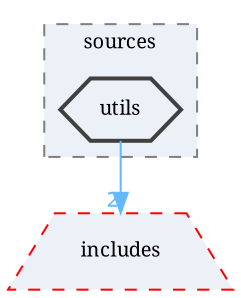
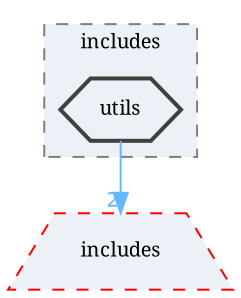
  digraph {
    compound=true
    fontname="Noto Serif"
    node [fillcolor="#ecf0f7" fontname="Noto Serif" fontsize=10]
    n1 [color=grey25 height=0.2 label=utils shape=hexagon style="filled,bold" width=0.4]
    n2 [color=red height=0.2 label=includes shape=trapezium style="filled,dashed" width=0.4]
    subgraph cluster_1 {
      bgcolor="#ecf0f7"
      fontsize=10
-     label=sources
+     label=includes
      pencolor=grey50
      style="filled,dashed"
      n1
    }
    n1 -> n2 [color=steelblue1 fontcolor=steelblue1 fontname="Noto Serif" fontsize=10 headlabel=2 labeldistance=1.5 labelfontname=Helvetica labelfontsize=10]
  }
